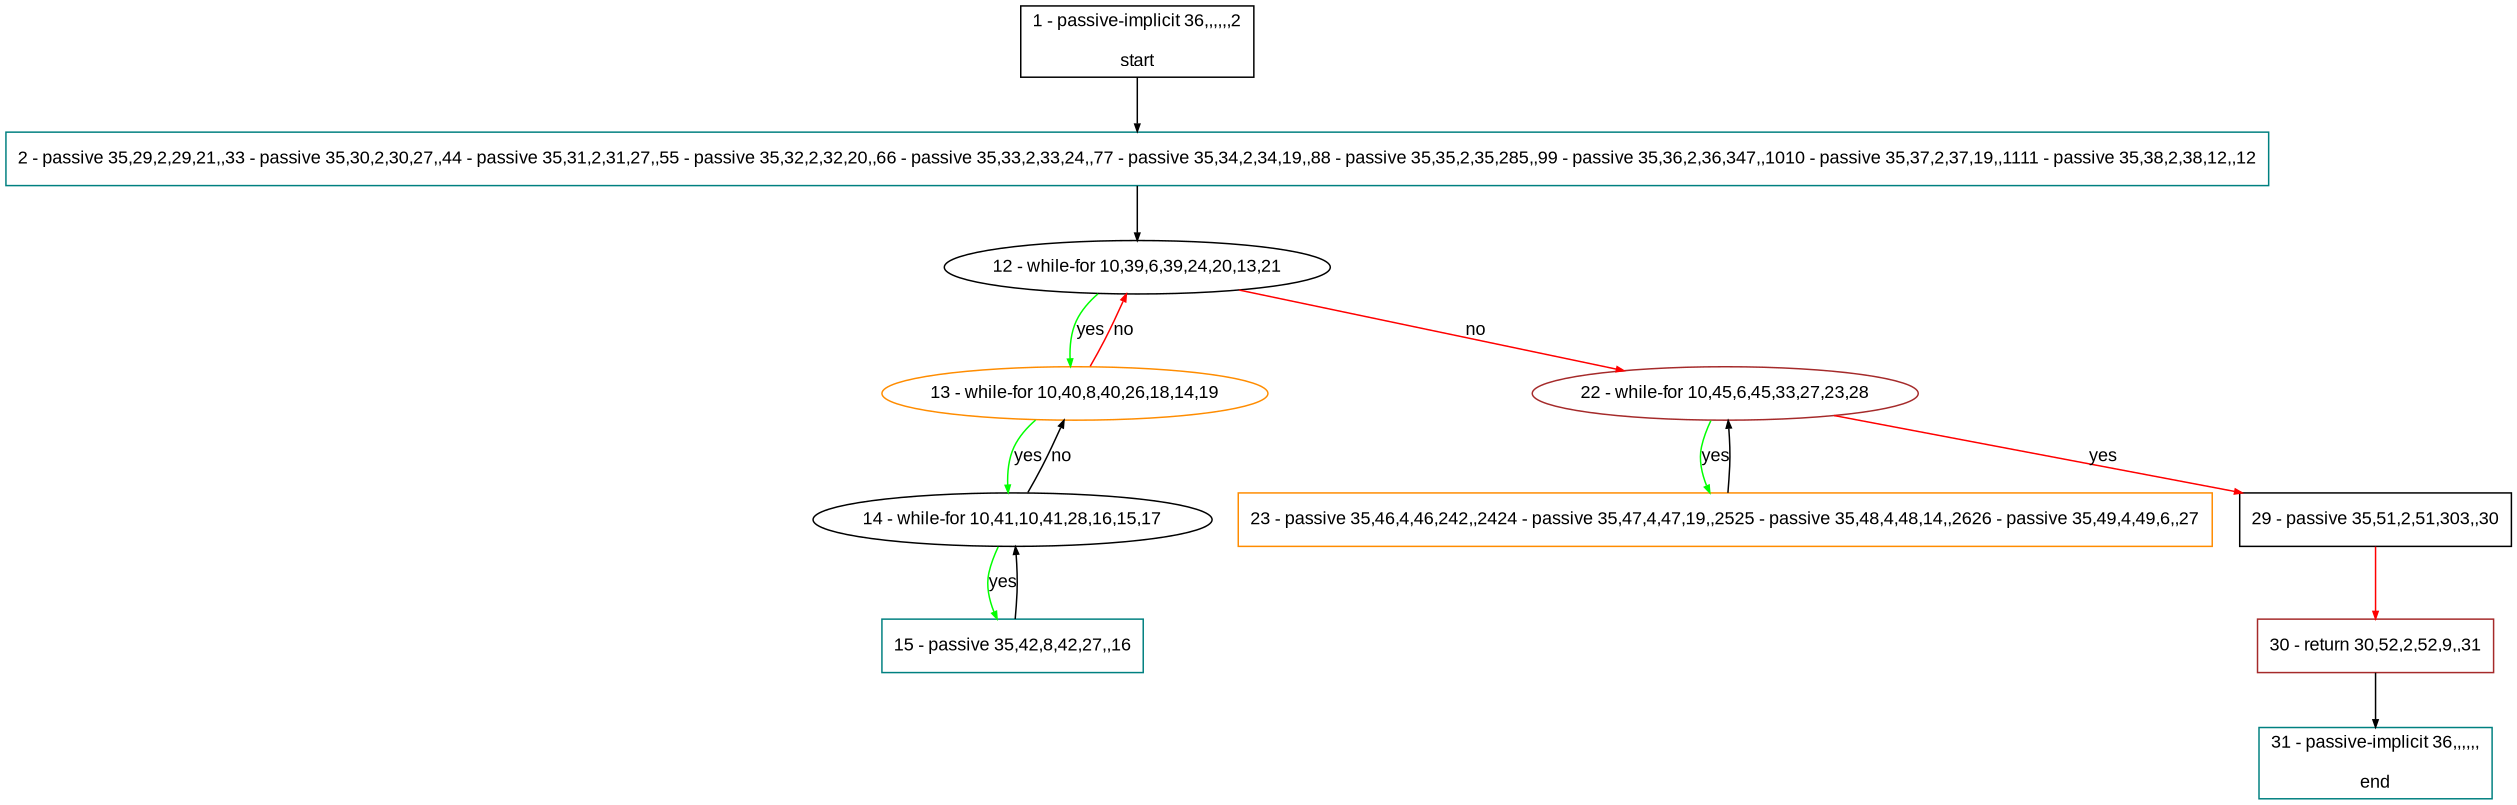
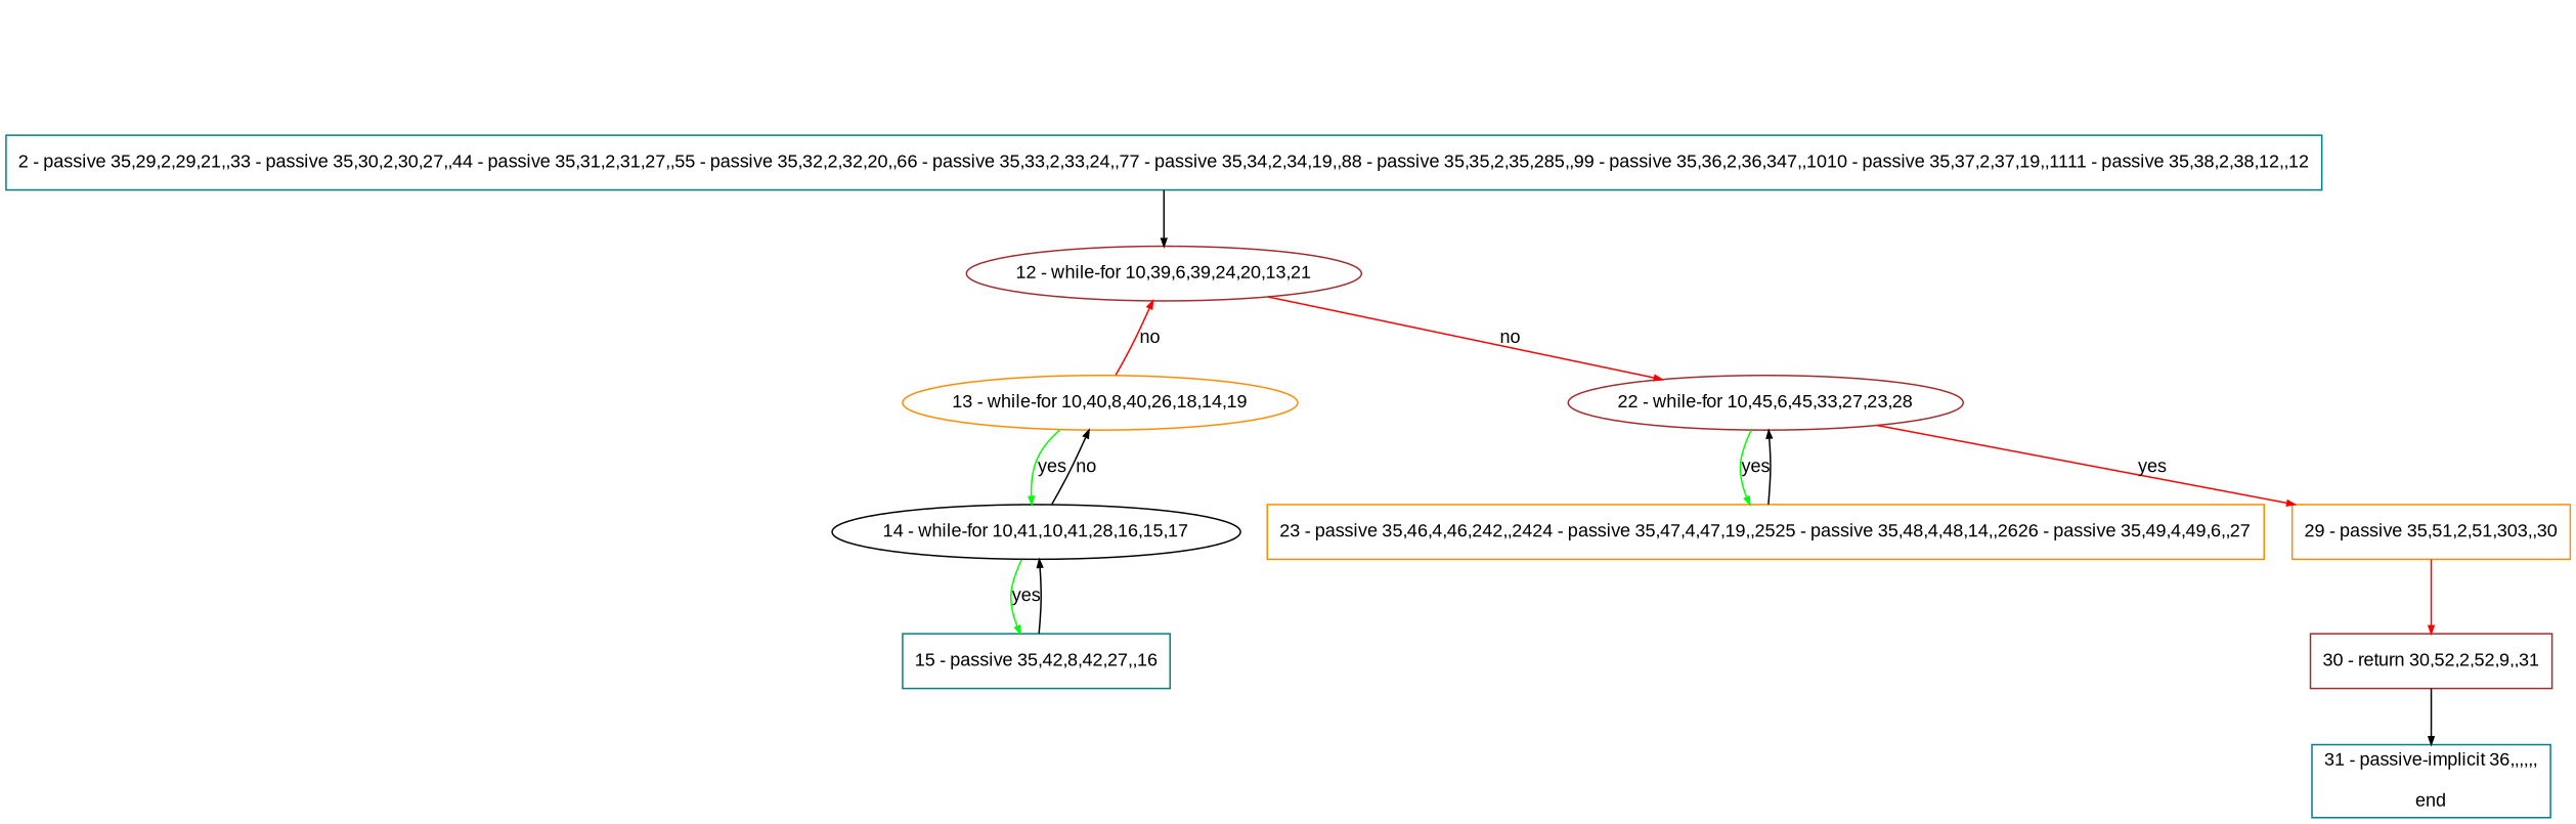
  digraph {
    bgcolor=white
    compound=true
    fillcolor="#FFFFCC"
    fontname=Arial
    fontsize=12
    pack=true
    packmode=clust
    style="rounded,filled"
    node [color=teal compound=true fillcolor="#ffffff" fixedsize=false fontname=Arial fontsize=12 node_initialized=no shape=box style=filled]
    edge [arrowhead=normal arrowsize=0.5 arrowtail=none color="#000000" compound=true dir=forward fontcolor=black fontname=Arial fontsize=12]
    n1 [label="2 - passive 35,29,2,29,21,,33 - passive 35,30,2,30,27,,44 - passive 35,31,2,31,27,,55 - passive 35,32,2,32,20,,66 - passive 35,33,2,33,24,,77 - passive 35,34,2,34,19,,88 - passive 35,35,2,35,285,,99 - passive 35,36,2,36,347,,1010 - passive 35,37,2,37,19,,1111 - passive 35,38,2,38,12,,12"]
-   n2 [color=black label="12 - while-for 10,39,6,39,24,20,13,21" shape=oval]
+   n2 [color=brown label="12 - while-for 10,39,6,39,24,20,13,21" shape=oval]
    n3 [color=darkorange label="13 - while-for 10,40,8,40,26,18,14,19" shape=oval]
    n4 [color=brown label="22 - while-for 10,45,6,45,33,27,23,28" shape=oval]
-   n5 [color=black label="1 - passive-implicit 36,,,,,,2\n\nstart"]
    n6 [color=black label="14 - while-for 10,41,10,41,28,16,15,17" shape=oval]
    n7 [color=darkorange label="23 - passive 35,46,4,46,242,,2424 - passive 35,47,4,47,19,,2525 - passive 35,48,4,48,14,,2626 - passive 35,49,4,49,6,,27"]
-   n8 [color=black label="29 - passive 35,51,2,51,303,,30"]
+   n8 [color=darkorange label="29 - passive 35,51,2,51,303,,30"]
    n9 [label="15 - passive 35,42,8,42,27,,16"]
    n10 [color=brown label="30 - return 30,52,2,52,9,,31"]
    n11 [label="31 - passive-implicit 36,,,,,,\n\nend"]
    n1 -> n2
-   n2 -> n3 [color="#00ff00" label=yes]
    n2 -> n4 [color="#ff0000" label=no]
    n3 -> n2 [color="#ff0000" label=no]
    n3 -> n6 [color="#00ff00" label=yes]
    n4 -> n7 [color="#00ff00" label=yes]
    n4 -> n8 [color="#ff0000" label=yes]
-   n5 -> n1
    n6 -> n3 [label=no]
    n6 -> n9 [color="#00ff00" label=yes]
    n7 -> n4
    n8 -> n10 [color="#ff0000"]
    n9 -> n6
    n10 -> n11
  }
